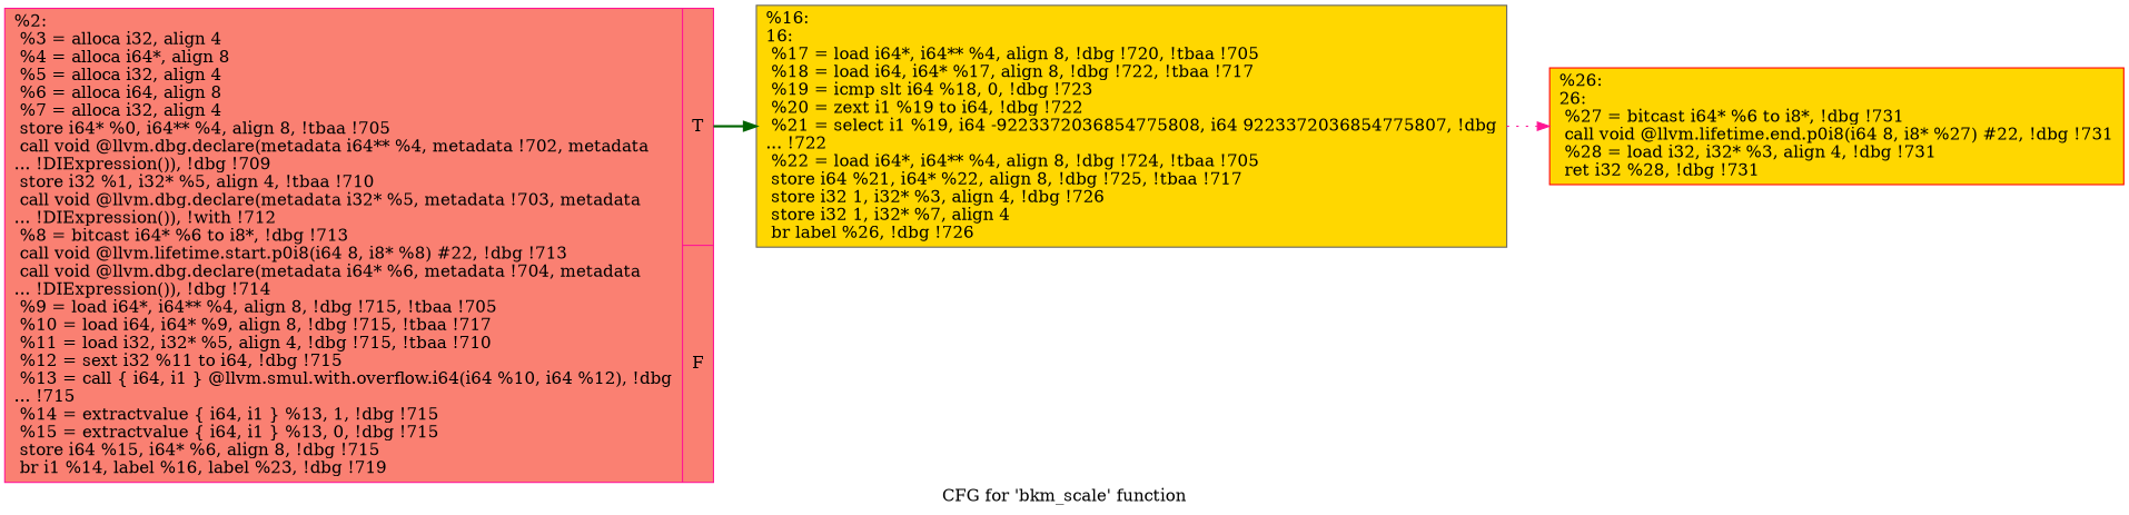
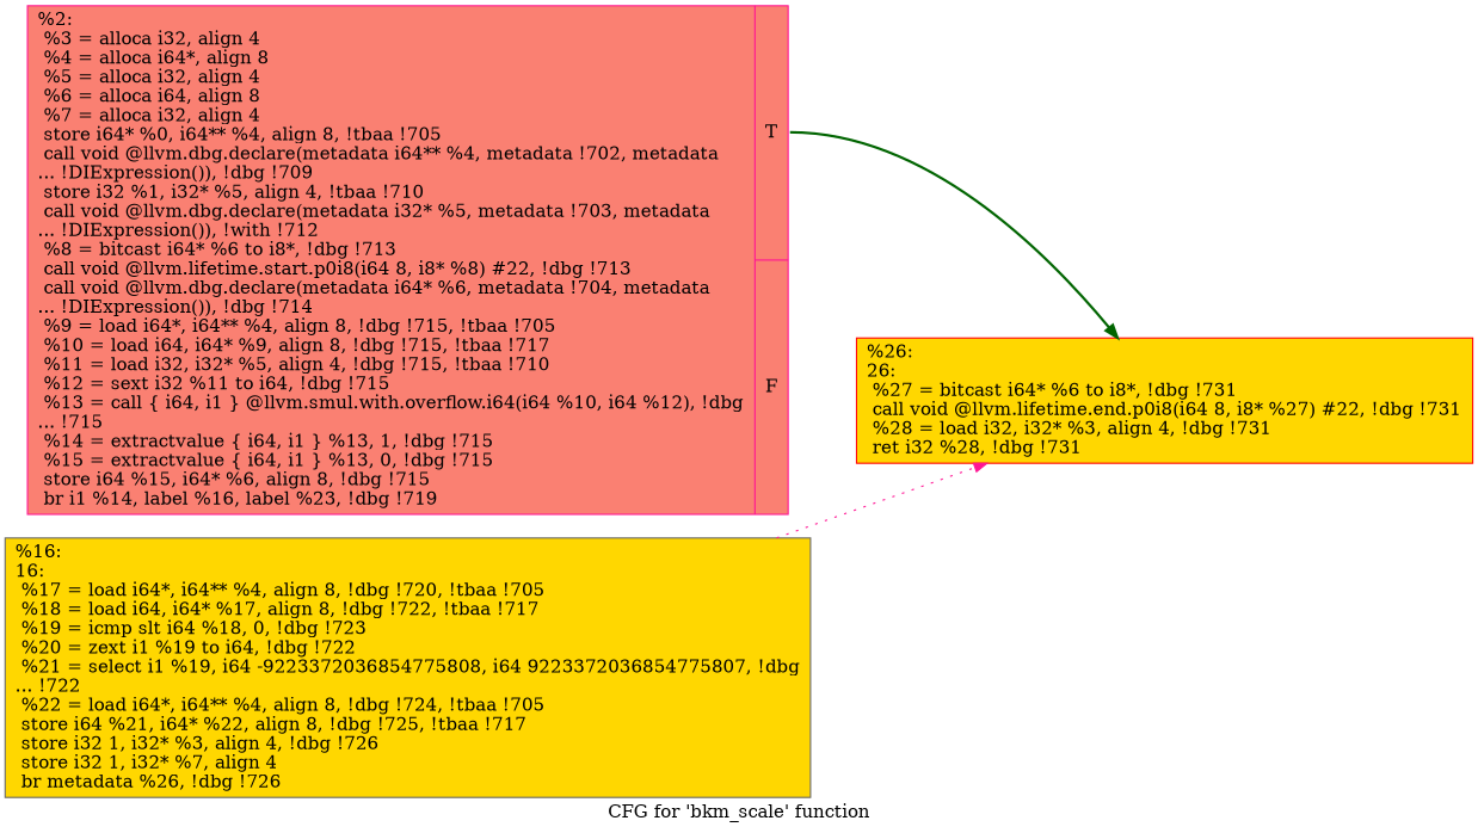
  digraph {
    label="CFG for 'bkm_scale' function"
    rankdir=LR
    node [fillcolor=gold shape=record style=filled]
    n1 [color=deeppink fillcolor=salmon label="{%2:\l  %3 = alloca i32, align 4\l  %4 = alloca i64*, align 8\l  %5 = alloca i32, align 4\l  %6 = alloca i64, align 8\l  %7 = alloca i32, align 4\l  store i64* %0, i64** %4, align 8, !tbaa !705\l  call void @llvm.dbg.declare(metadata i64** %4, metadata !702, metadata\l... !DIExpression()), !dbg !709\l  store i32 %1, i32* %5, align 4, !tbaa !710\l  call void @llvm.dbg.declare(metadata i32* %5, metadata !703, metadata\l... !DIExpression()), !with !712\l  %8 = bitcast i64* %6 to i8*, !dbg !713\l  call void @llvm.lifetime.start.p0i8(i64 8, i8* %8) #22, !dbg !713\l  call void @llvm.dbg.declare(metadata i64* %6, metadata !704, metadata\l... !DIExpression()), !dbg !714\l  %9 = load i64*, i64** %4, align 8, !dbg !715, !tbaa !705\l  %10 = load i64, i64* %9, align 8, !dbg !715, !tbaa !717\l  %11 = load i32, i32* %5, align 4, !dbg !715, !tbaa !710\l  %12 = sext i32 %11 to i64, !dbg !715\l  %13 = call \{ i64, i1 \} @llvm.smul.with.overflow.i64(i64 %10, i64 %12), !dbg\l... !715\l  %14 = extractvalue \{ i64, i1 \} %13, 1, !dbg !715\l  %15 = extractvalue \{ i64, i1 \} %13, 0, !dbg !715\l  store i64 %15, i64* %6, align 8, !dbg !715\l  br i1 %14, label %16, label %23, !dbg !719\l|{<s0>T|<s1>F}}"]
-   n2 [color=gray40 label="{%16:\l16:                                               \l  %17 = load i64*, i64** %4, align 8, !dbg !720, !tbaa !705\l  %18 = load i64, i64* %17, align 8, !dbg !722, !tbaa !717\l  %19 = icmp slt i64 %18, 0, !dbg !723\l  %20 = zext i1 %19 to i64, !dbg !722\l  %21 = select i1 %19, i64 -9223372036854775808, i64 9223372036854775807, !dbg\l... !722\l  %22 = load i64*, i64** %4, align 8, !dbg !724, !tbaa !705\l  store i64 %21, i64* %22, align 8, !dbg !725, !tbaa !717\l  store i32 1, i32* %3, align 4, !dbg !726\l  store i32 1, i32* %7, align 4\l  br label %26, !dbg !726\l}"]
+   n2 [color=gray40 label="{%16:\l16:                                               \l  %17 = load i64*, i64** %4, align 8, !dbg !720, !tbaa !705\l  %18 = load i64, i64* %17, align 8, !dbg !722, !tbaa !717\l  %19 = icmp slt i64 %18, 0, !dbg !723\l  %20 = zext i1 %19 to i64, !dbg !722\l  %21 = select i1 %19, i64 -9223372036854775808, i64 9223372036854775807, !dbg\l... !722\l  %22 = load i64*, i64** %4, align 8, !dbg !724, !tbaa !705\l  store i64 %21, i64* %22, align 8, !dbg !725, !tbaa !717\l  store i32 1, i32* %3, align 4, !dbg !726\l  store i32 1, i32* %7, align 4\l  br metadata %26, !dbg !726\l}"]
    n3 [color=red label="{%26:\l26:                                               \l  %27 = bitcast i64* %6 to i8*, !dbg !731\l  call void @llvm.lifetime.end.p0i8(i64 8, i8* %27) #22, !dbg !731\l  %28 = load i32, i32* %3, align 4, !dbg !731\l  ret i32 %28, !dbg !731\l}"]
-   n1 -> n2 [color=darkgreen style=bold tailport=s0]
+   n1 -> n3 [color=darkgreen style=bold tailport=s0]
    n2 -> n3 [color=deeppink style=dotted]
  }
